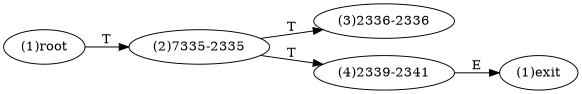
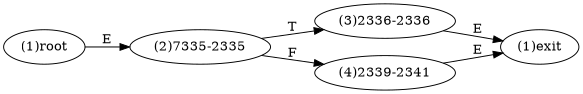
  digraph {
    rankdir=LR
    n1 [label="(1)root"]
    n2 [label="(2)7335-2335"]
    n3 [label="(3)2336-2336"]
    n4 [label="(4)2339-2341"]
    n5 [label="(1)exit"]
-   n1 -> n2 [label=T]
+   n1 -> n2 [label=E]
    n2 -> n3 [label=T]
-   n2 -> n4 [label=T]
+   n2 -> n4 [label=F]
+   n3 -> n5 [label=E]
    n4 -> n5 [label=E]
  }
